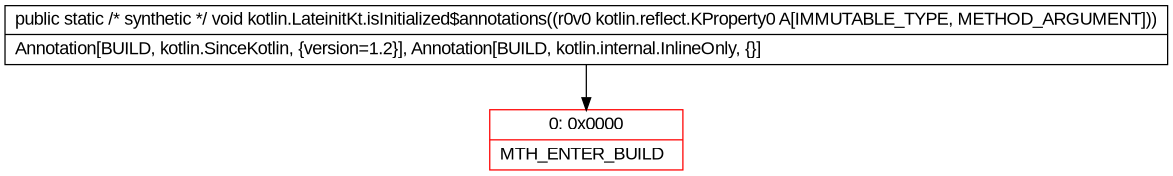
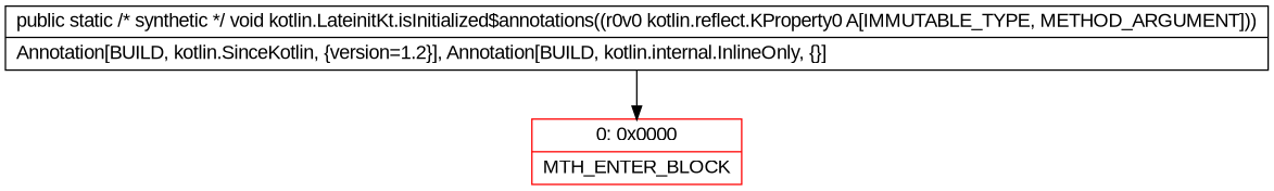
  digraph {
    fontname="Liberation Sans"
    node [shape=record fontname="Liberation Sans"]
-   n1 [color=red label="{0\:\ 0x0000|MTH_ENTER_BUILD\l}"]
+   n1 [color=red label="{0\:\ 0x0000|MTH_ENTER_BLOCK\l}"]
    n2 [label="{public static \/* synthetic *\/ void kotlin.LateinitKt.isInitialized$annotations((r0v0 kotlin.reflect.KProperty0 A[IMMUTABLE_TYPE, METHOD_ARGUMENT]))  | Annotation[BUILD, kotlin.SinceKotlin, \{version=1.2\}], Annotation[BUILD, kotlin.internal.InlineOnly, \{\}]\l}"]
    subgraph cluster_1 {
      label="R(0)"
    }
    n2 -> n1 [fontname="Liberation Sans"]
  }
